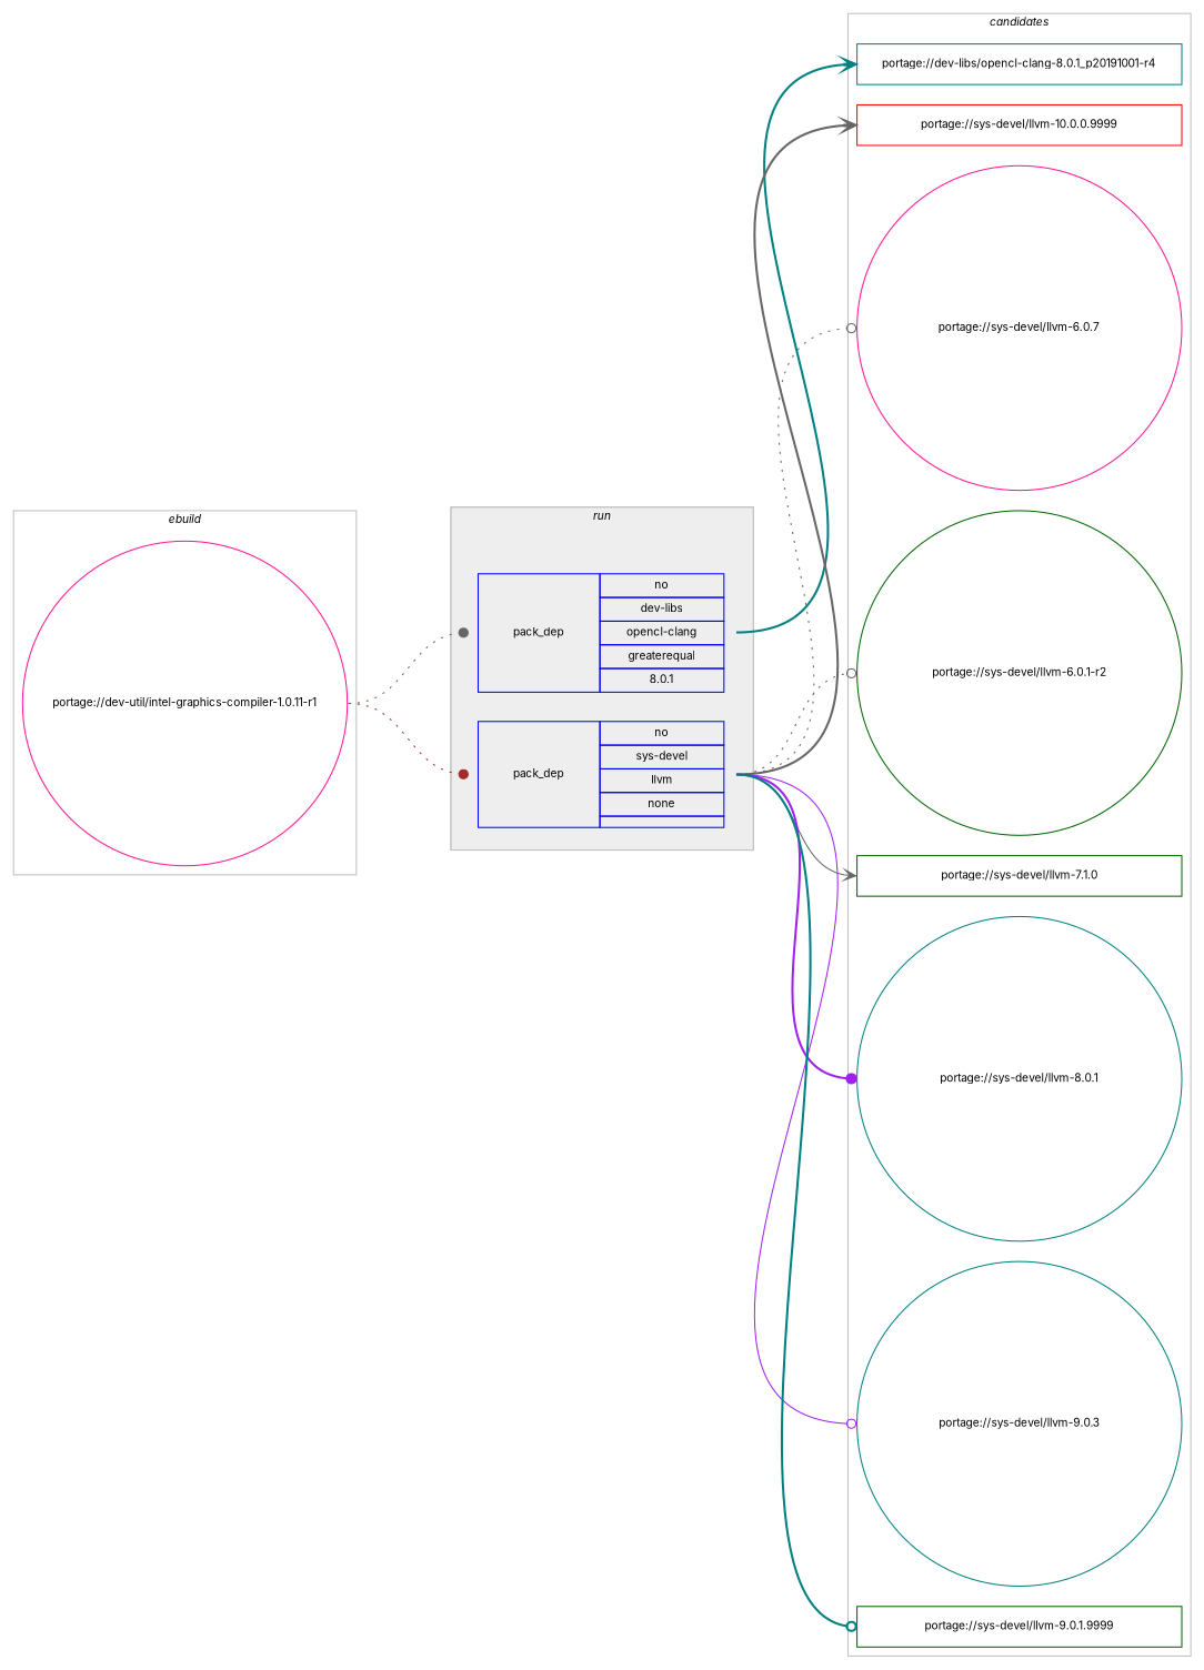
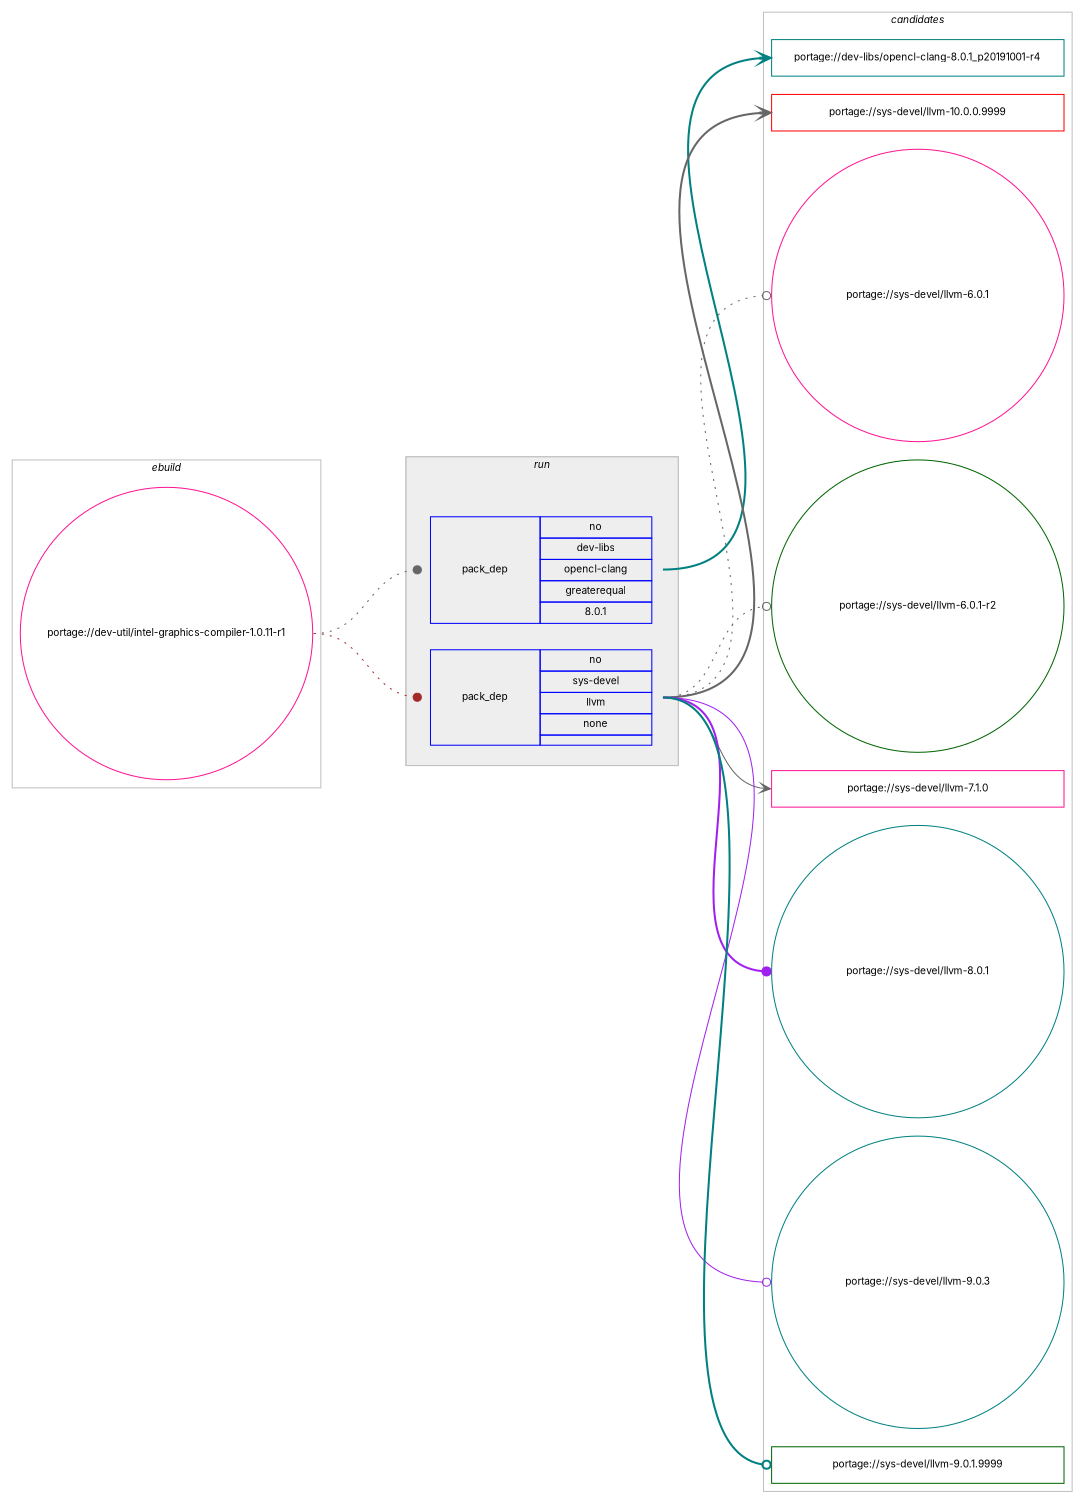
  digraph {
    compound=true
    concentrate=true
    fontname=Inter
    fontsize=10
    newrank=true
    rankdir=LR
    ranksep=1.5
    node [color=darkgreen fontname=Inter fontsize=10 shape=circle]
    edge [arrowhead=odot color=gray40 fontname=Inter headport=w style=dotted tailport=e weight=100]
    n1 [color=deeppink label="portage://dev-util/intel-graphics-compiler-1.0.11-r1" width=4]
    n2 [color=blue label=<<TABLE BORDER="0" CELLBORDER="1" CELLSPACING="0" CELLPADDING="4" WIDTH="220"><TR><TD ROWSPAN="6" CELLPADDING="30">pack_dep</TD></TR><TR><TD WIDTH="110">no</TD></TR><TR><TD>dev-libs</TD></TR><TR><TD>opencl-clang</TD></TR><TR><TD>greaterequal</TD></TR><TR><TD>8.0.1</TD></TR></TABLE>> shape=none]
    n3 [color=blue label=<<TABLE BORDER="0" CELLBORDER="1" CELLSPACING="0" CELLPADDING="4" WIDTH="220"><TR><TD ROWSPAN="6" CELLPADDING="30">pack_dep</TD></TR><TR><TD WIDTH="110">no</TD></TR><TR><TD>sys-devel</TD></TR><TR><TD>llvm</TD></TR><TR><TD>none</TD></TR><TR><TD></TD></TR></TABLE>> shape=none]
    n4 [color=red label="portage://sys-devel/llvm-10.0.0.9999" shape=box width=4]
-   n5 [color=deeppink label="portage://sys-devel/llvm-6.0.7" width=4]
+   n5 [color=deeppink label="portage://sys-devel/llvm-6.0.1" width=4]
    n6 [label="portage://sys-devel/llvm-6.0.1-r2" width=4]
-   n7 [label="portage://sys-devel/llvm-7.1.0" shape=box width=4]
+   n7 [color=deeppink label="portage://sys-devel/llvm-7.1.0" shape=box width=4]
    n8 [color=teal label="portage://sys-devel/llvm-8.0.1" width=4]
    n9 [color=teal label="portage://sys-devel/llvm-9.0.3" width=4]
    n10 [label="portage://sys-devel/llvm-9.0.1.9999" shape=box width=4]
    n11 [color=teal label="portage://dev-libs/opencl-clang-8.0.1_p20191001-r4" shape=box width=4]
    subgraph cluster_1 {
      color=gray
      label=<<i>ebuild</i>>
      rank=same
      n1
    }
    subgraph cluster_2 {
      color=gray
      label=<<i>dependencies</i>>
      subgraph cluster_3 {
        color=gray
        fillcolor="#eeeeee"
        label=<<i>compile</i>>
        style=filled
      }
      subgraph cluster_4 {
        color=gray
        fillcolor="#eeeeee"
        label=<<i>compile and run</i>>
        style=filled
        subgraph sub_5 {
          color=gray
          fillcolor="#eeeeee"
          label=<<i>compile and run</i>>
          style=filled
          n2
        }
        subgraph sub_6 {
          color=gray
          fillcolor="#eeeeee"
          label=<<i>compile and run</i>>
          style=filled
          n3
        }
      }
      subgraph cluster_7 {
        color=gray
        fillcolor="#eeeeee"
        label=<<i>run</i>>
        style=filled
      }
    }
    subgraph cluster_8 {
      color=gray
      label=<<i>candidates</i>>
      rank=same
      subgraph sub_9 {
        color=black
        label=<<i>candidates</i>>
        nodesep=1
        rank=same
        n4
        n5
        n6
        n7
        n8
        n9
        n10
      }
      subgraph sub_10 {
        color=black
        label=<<i>candidates</i>>
        nodesep=1
        rank=same
        n11
      }
    }
    n1 -> n2 [arrowhead=dot weight=20]
    n1 -> n3 [arrowhead=dot color=brown weight=20]
    n2 -> n11 [arrowhead=vee color=teal style=bold]
    n3 -> n4 [arrowhead=vee style=bold]
    n3 -> n5
    n3 -> n6
    n3 -> n7 [arrowhead=vee style=solid]
    n3 -> n8 [arrowhead=dot color=purple style=bold]
    n3 -> n9 [color=purple style=solid]
    n3 -> n10 [color=teal style=bold]
  }
